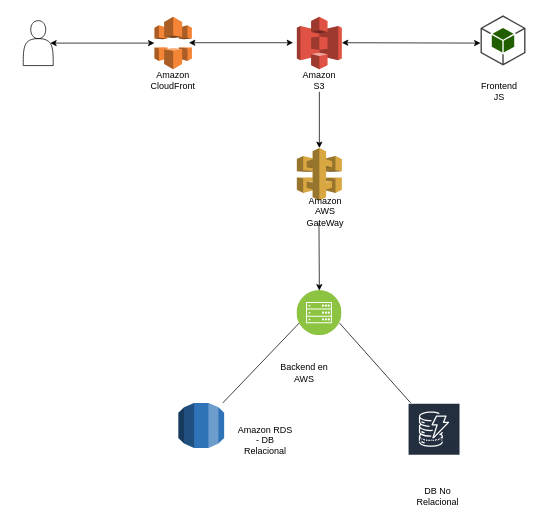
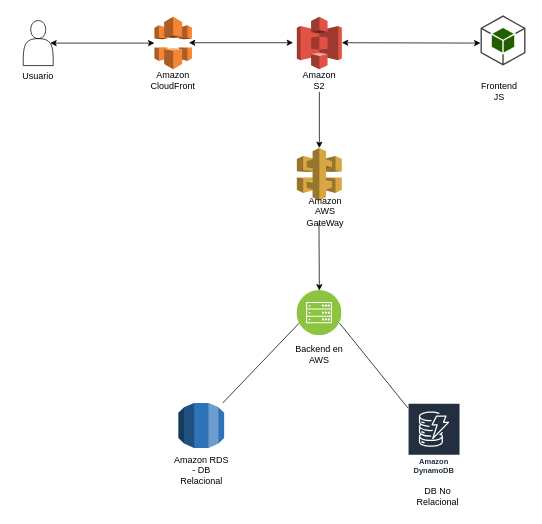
  <mxCell id="0" />
  <mxCell id="1" parent="0" />
  <mxCell id="2" value="" style="shape=actor;whiteSpace=wrap;html=1;" vertex="1" parent="1"><mxGeometry x="30" y="27" width="40" height="60" as="geometry" /></mxCell>
+ <mxCell id="3" value="Usuario" style="text;html=1;align=center;verticalAlign=middle;whiteSpace=wrap;rounded=0;" vertex="1" parent="1"><mxGeometry x="20" y="87" width="60" height="30" as="geometry" /></mxCell>
  <mxCell id="4" value="" style="outlineConnect=0;dashed=0;verticalLabelPosition=bottom;verticalAlign=top;align=center;html=1;shape=mxgraph.aws3.cloudfront;fillColor=#F58536;gradientColor=none;" vertex="1" parent="1"><mxGeometry x="205" y="22" width="50" height="70" as="geometry" /></mxCell>
  <mxCell id="5" value="Amazon CloudFront" style="text;html=1;align=center;verticalAlign=middle;whiteSpace=wrap;rounded=0;" vertex="1" parent="1"><mxGeometry x="200" y="92" width="60" height="30" as="geometry" /></mxCell>
  <mxCell id="6" value="" style="outlineConnect=0;dashed=0;verticalLabelPosition=bottom;verticalAlign=top;align=center;html=1;shape=mxgraph.aws3.s3;fillColor=#E05243;gradientColor=none;" vertex="1" parent="1"><mxGeometry x="395" y="22" width="60" height="70" as="geometry" /></mxCell>
- <mxCell id="7" value="Amazon S3" style="text;html=1;align=center;verticalAlign=middle;whiteSpace=wrap;rounded=0;" vertex="1" parent="1"><mxGeometry x="395" y="92" width="60" height="30" as="geometry" /></mxCell>
+ <mxCell id="7" value="Amazon S2" style="text;html=1;align=center;verticalAlign=middle;whiteSpace=wrap;rounded=0;" vertex="1" parent="1"><mxGeometry x="395" y="92" width="60" height="30" as="geometry" /></mxCell>
  <mxCell id="8" value="" style="outlineConnect=0;dashed=0;verticalLabelPosition=bottom;verticalAlign=top;align=center;html=1;shape=mxgraph.aws3.android;fillColor=#205E00;gradientColor=none;" vertex="1" parent="1"><mxGeometry x="640" y="20" width="60" height="67" as="geometry" /></mxCell>
  <mxCell id="9" value="Frontend JS" style="text;html=1;align=center;verticalAlign=middle;whiteSpace=wrap;rounded=0;" vertex="1" parent="1"><mxGeometry x="635" y="107" width="60" height="30" as="geometry" /></mxCell>
  <mxCell id="10" value="" style="outlineConnect=0;dashed=0;verticalLabelPosition=bottom;verticalAlign=top;align=center;html=1;shape=mxgraph.aws3.api_gateway;fillColor=#D9A741;gradientColor=none;" vertex="1" parent="1"><mxGeometry x="395" y="197" width="60" height="70" as="geometry" /></mxCell>
  <mxCell id="11" value="Amazon AWS GateWay" style="text;html=1;align=center;verticalAlign=middle;whiteSpace=wrap;rounded=0;" vertex="1" parent="1"><mxGeometry x="398" y="267" width="70" height="30" as="geometry" /></mxCell>
  <mxCell id="12" value="" style="image;aspect=fixed;perimeter=ellipsePerimeter;html=1;align=center;shadow=0;dashed=0;fontColor=#4277BB;labelBackgroundColor=default;fontSize=12;spacingTop=3;image=img/lib/ibm/infrastructure/mobile_backend.svg;" vertex="1" parent="1"><mxGeometry x="395" y="387" width="60" height="60" as="geometry" /></mxCell>
- <mxCell id="13" value="Backend en AWS" style="text;html=1;align=center;verticalAlign=middle;whiteSpace=wrap;rounded=0;" vertex="1" parent="1"><mxGeometry x="370" y="482" width="70" height="30" as="geometry" /></mxCell>
+ <mxCell id="13" value="Backend en AWS" style="text;html=1;align=center;verticalAlign=middle;whiteSpace=wrap;rounded=0;" vertex="1" parent="1"><mxGeometry x="390" y="457" width="70" height="30" as="geometry" /></mxCell>
  <mxCell id="14" value="" style="outlineConnect=0;dashed=0;verticalLabelPosition=bottom;verticalAlign=top;align=center;html=1;shape=mxgraph.aws3.rds;fillColor=#2E73B8;gradientColor=none;" vertex="1" parent="1"><mxGeometry x="237" y="537" width="61" height="60" as="geometry" /></mxCell>
- <mxCell id="15" value="Amazon RDS - DB Relacional" style="text;html=1;align=center;verticalAlign=middle;whiteSpace=wrap;rounded=0;" vertex="1" parent="1"><mxGeometry x="314.5" y="567" width="76" height="40" as="geometry" /></mxCell>
- <mxCell id="16" value="Amazon DynamoDB" style="sketch=0;outlineConnect=0;fontColor=#232F3E;gradientColor=none;strokeColor=#ffffff;fillColor=#232F3E;dashed=0;verticalLabelPosition=middle;verticalAlign=bottom;align=center;html=1;whiteSpace=wrap;fontSize=10;fontStyle=1;spacing=3;shape=mxgraph.aws4.productIcon;prIcon=mxgraph.aws4.dynamodb;" vertex="1" parent="1"><mxGeometry x="543" y="537" width="70" height="70" as="geometry" /></mxCell>
+ <mxCell id="15" value="Amazon RDS - DB Relacional" style="text;html=1;align=center;verticalAlign=middle;whiteSpace=wrap;rounded=0;" vertex="1" parent="1"><mxGeometry x="229.5" y="607" width="76" height="40" as="geometry" /></mxCell>
+ <mxCell id="16" value="Amazon DynamoDB" style="sketch=0;outlineConnect=0;fontColor=#232F3E;gradientColor=none;strokeColor=#ffffff;fillColor=#232F3E;dashed=0;verticalLabelPosition=middle;verticalAlign=bottom;align=center;html=1;whiteSpace=wrap;fontSize=10;fontStyle=1;spacing=3;shape=mxgraph.aws4.productIcon;prIcon=mxgraph.aws4.dynamodb;" vertex="1" parent="1"><mxGeometry x="543" y="537" width="70" height="100" as="geometry" /></mxCell>
  <mxCell id="17" value="DB No Relacional" style="text;html=1;align=center;verticalAlign=middle;whiteSpace=wrap;rounded=0;" vertex="1" parent="1"><mxGeometry x="553" y="647" width="60" height="30" as="geometry" /></mxCell>
  <mxCell id="18" value="" style="endArrow=classic;startArrow=classic;html=1;rounded=0;exitX=0.9;exitY=0.5;exitDx=0;exitDy=0;exitPerimeter=0;entryX=0;entryY=0.5;entryDx=0;entryDy=0;entryPerimeter=0;" edge="1" parent="1" source="2" target="4"><mxGeometry width="50" height="50" relative="1" as="geometry"><mxPoint x="70" y="70" as="sourcePoint" /><mxPoint x="120" y="20" as="targetPoint" /></mxGeometry></mxCell>
  <mxCell id="19" value="" style="endArrow=classic;startArrow=classic;html=1;rounded=0;exitX=0.9;exitY=0.5;exitDx=0;exitDy=0;exitPerimeter=0;entryX=0;entryY=0.5;entryDx=0;entryDy=0;entryPerimeter=0;" edge="1" parent="1"><mxGeometry width="50" height="50" relative="1" as="geometry"><mxPoint x="251" y="56.5" as="sourcePoint" /><mxPoint x="390" y="56.5" as="targetPoint" /></mxGeometry></mxCell>
  <mxCell id="20" value="" style="endArrow=classic;startArrow=classic;html=1;rounded=0;exitX=0.9;exitY=0.5;exitDx=0;exitDy=0;exitPerimeter=0;" edge="1" parent="1"><mxGeometry width="50" height="50" relative="1" as="geometry"><mxPoint x="455" y="56.5" as="sourcePoint" /><mxPoint x="640" y="57" as="targetPoint" /></mxGeometry></mxCell>
  <mxCell id="21" value="" style="endArrow=classic;html=1;rounded=0;exitX=0.5;exitY=1;exitDx=0;exitDy=0;entryX=0.5;entryY=0;entryDx=0;entryDy=0;entryPerimeter=0;" edge="1" parent="1" source="7" target="10"><mxGeometry width="50" height="50" relative="1" as="geometry"><mxPoint x="370" y="317" as="sourcePoint" /><mxPoint x="420" y="267" as="targetPoint" /></mxGeometry></mxCell>
  <mxCell id="22" value="" style="endArrow=classic;html=1;rounded=0;exitX=0.5;exitY=1;exitDx=0;exitDy=0;entryX=0.5;entryY=0;entryDx=0;entryDy=0;" edge="1" parent="1" target="12"><mxGeometry width="50" height="50" relative="1" as="geometry"><mxPoint x="424.5" y="297" as="sourcePoint" /><mxPoint x="424.5" y="372" as="targetPoint" /></mxGeometry></mxCell>
  <mxCell id="23" value="" style="endArrow=none;html=1;rounded=0;entryX=0;entryY=0.75;entryDx=0;entryDy=0;" edge="1" parent="1" source="14" target="12"><mxGeometry width="50" height="50" relative="1" as="geometry"><mxPoint x="348" y="477" as="sourcePoint" /><mxPoint x="398" y="427" as="targetPoint" /></mxGeometry></mxCell>
  <mxCell id="24" value="" style="endArrow=none;html=1;rounded=0;entryX=1;entryY=0.75;entryDx=0;entryDy=0;" edge="1" parent="1" source="16" target="12"><mxGeometry width="50" height="50" relative="1" as="geometry"><mxPoint x="550" y="527" as="sourcePoint" /><mxPoint x="408" y="440" as="targetPoint" /></mxGeometry></mxCell>
